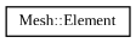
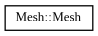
  digraph {
    rankdir=LR
    fontname="Liberation Serif"
-   n1 [color=black fillcolor=white fontname="Liberation Serif" fontsize=10 height=0.2 label="Mesh::Element" shape=record style=filled width=0.4]
+   n1 [color=black fillcolor=white fontname="Liberation Serif" fontsize=10 height=0.2 label="Mesh::Mesh" shape=record style=filled width=0.4]
  }
